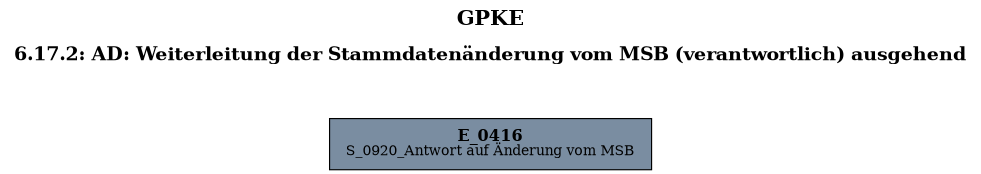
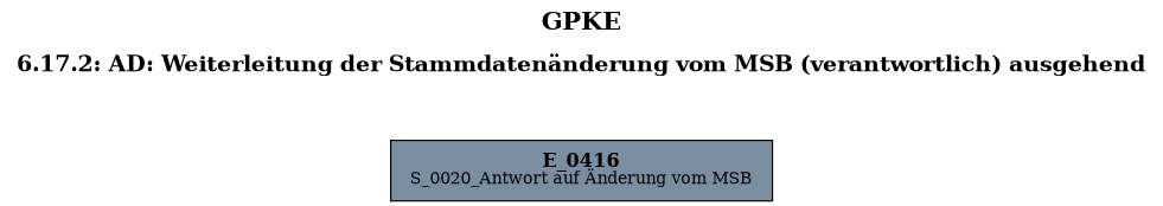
  digraph {
    concentrate=true
    label=<<B><FONT POINT-SIZE="18">GPKE</FONT></B><BR/><BR/><B><FONT POINT-SIZE="16">6.17.2: AD: Weiterleitung der Stammdatenänderung vom MSB (verantwortlich) ausgehend</FONT></B><BR/><BR/><BR/><BR/>>
    labelloc=t
    pack=true
    packmode=array
    rankdir=TB
-   n1 [fillcolor="#7a8da1" label=<<B>E_0416</B><BR align="center"/><FONT point-size="12">S_0920_Antwort auf Änderung vom MSB</FONT><BR align="center"/>> margin="0.2,0.12" shape=box style=filled]
+   n1 [fillcolor="#7a8da1" label=<<B>E_0416</B><BR align="center"/><FONT point-size="12">S_0020_Antwort auf Änderung vom MSB</FONT><BR align="center"/>> margin="0.2,0.12" shape=box style=filled]
  }
